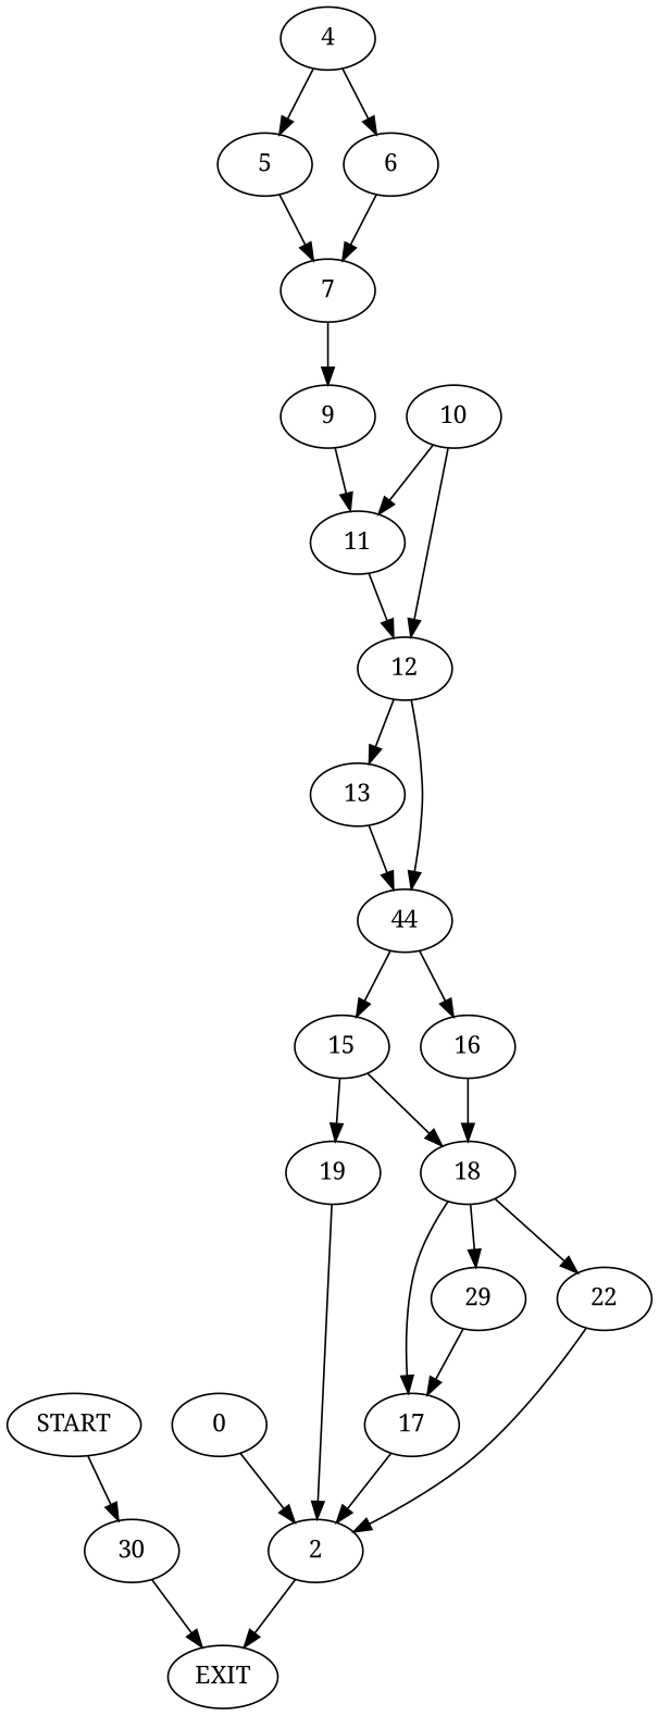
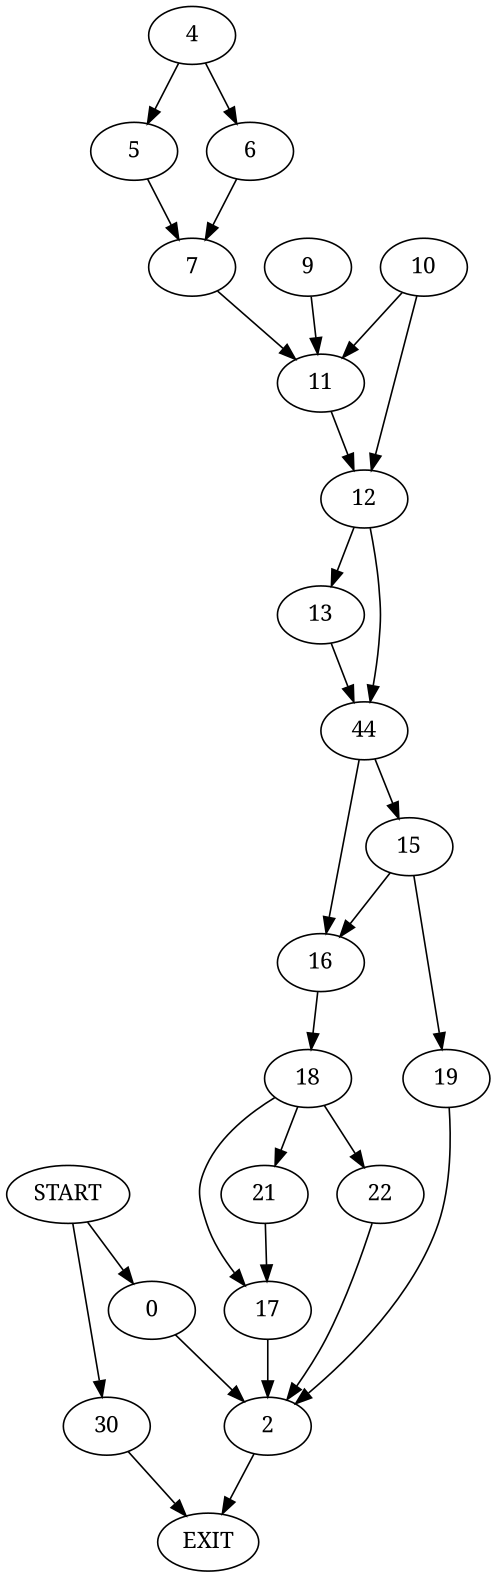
  digraph {
    fontname="Noto Serif"
    node [fontname="Noto Serif"]
    edge [fontname="Noto Serif"]
    n1 [label=START]
    n2 [label=0]
    n3 [label=30]
    2
    n5 [label=EXIT]
    4
    5
    6
    7
    9
    11
    10
    12
    13
    n15 [label=44]
    15
    16
    19
    18
    17
-   21 [label=29]
+   21
    22
+   n1 -> n2
    n1 -> n3
    n2 -> 2
    n3 -> n5
    2 -> n5
    4 -> 5
    4 -> 6
    5 -> 7
    6 -> 7
-   7 -> 9
+   7 -> 11
    9 -> 11
    11 -> 12
    10 -> 11
    10 -> 12
    12 -> 13
    12 -> n15
    13 -> n15
    n15 -> 15
    n15 -> 16
-   15 -> 18
+   15 -> 16
    15 -> 19
    16 -> 18
    19 -> 2
    18 -> 17
    18 -> 21
    18 -> 22
    17 -> 2
    21 -> 17
    22 -> 2
  }
